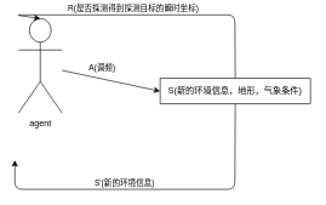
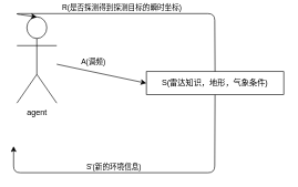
  <mxCell id="0" />
  <mxCell id="1" parent="0" />
  <mxCell id="2" value="agent" style="shape=umlActor;verticalLabelPosition=bottom;verticalAlign=top;html=1;outlineConnect=0;" vertex="1" parent="1"><mxGeometry x="25" y="25" width="60" height="130" as="geometry" /></mxCell>
- <mxCell id="3" value="S(新的环境信息，地形，气象条件)" style="rounded=0;whiteSpace=wrap;html=1;" vertex="1" parent="1"><mxGeometry x="220" y="107.5" width="207" height="35" as="geometry" /></mxCell>
+ <mxCell id="3" value="S(雷达知识，地形，气象条件)" style="rounded=0;whiteSpace=wrap;html=1;" vertex="1" parent="1"><mxGeometry x="220" y="107.5" width="207" height="35" as="geometry" /></mxCell>
  <mxCell id="4" value="" style="endArrow=classic;html=1;entryX=0;entryY=0.5;entryDx=0;entryDy=0;" edge="1" parent="1" source="2" target="3"><mxGeometry width="50" height="50" relative="1" as="geometry"><mxPoint x="100" y="125" as="sourcePoint" /><mxPoint x="180" y="110" as="targetPoint" /></mxGeometry></mxCell>
  <mxCell id="5" value="A(调频)" style="edgeLabel;html=1;align=center;verticalAlign=middle;resizable=0;points=[];" vertex="1" connectable="0" parent="4"><mxGeometry x="-0.034" relative="1" as="geometry"><mxPoint x="-11.03" y="-17.5" as="offset" /></mxGeometry></mxCell>
  <mxCell id="6" value="" style="endArrow=classic;html=1;exitX=0.5;exitY=0;exitDx=0;exitDy=0;entryX=0.5;entryY=0;entryDx=0;entryDy=0;entryPerimeter=0;" edge="1" parent="1" source="3" target="2"><mxGeometry width="50" height="50" relative="1" as="geometry"><mxPoint x="290" y="80" as="sourcePoint" /><mxPoint x="340" y="30" as="targetPoint" /><Array as="points"><mxPoint x="323" y="20" /><mxPoint x="170" y="20" /><mxPoint x="20" y="20" /></Array></mxGeometry></mxCell>
  <mxCell id="7" value="R(是否探测得到探测目标的瞬时坐标)" style="edgeLabel;html=1;align=center;verticalAlign=middle;resizable=0;points=[];" vertex="1" connectable="0" parent="6"><mxGeometry x="-0.018" y="-2" relative="1" as="geometry"><mxPoint x="-19.47" y="-8" as="offset" /></mxGeometry></mxCell>
  <mxCell id="8" value="" style="endArrow=classic;html=1;exitX=0.5;exitY=1;exitDx=0;exitDy=0;" edge="1" parent="1" source="3"><mxGeometry width="50" height="50" relative="1" as="geometry"><mxPoint x="330" y="260" as="sourcePoint" /><mxPoint x="20" y="220" as="targetPoint" /><Array as="points"><mxPoint x="323" y="260" /><mxPoint x="170" y="260" /><mxPoint x="20" y="260" /></Array></mxGeometry></mxCell>
  <mxCell id="9" value="S'(新的环境信息)" style="edgeLabel;html=1;align=center;verticalAlign=middle;resizable=0;points=[];" vertex="1" connectable="0" parent="8"><mxGeometry x="0.108" y="2" relative="1" as="geometry"><mxPoint x="-15.33" y="-12" as="offset" /></mxGeometry></mxCell>
